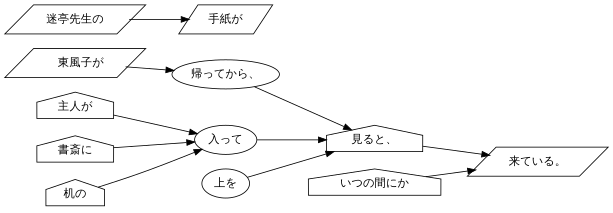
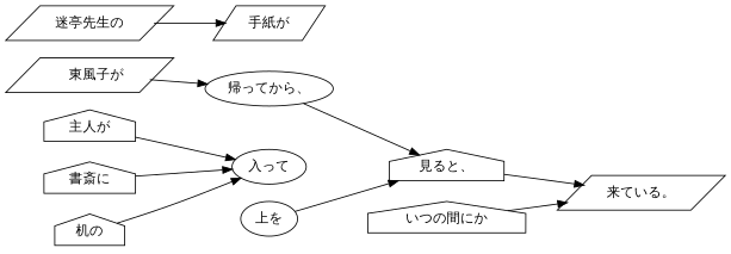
  digraph {
    rankdir=LR
    node [shape=house]
    n1 [label="　東風子が" shape=parallelogram]
    n2 [label="帰ってから、" shape=ellipse]
    n3 [label="見ると、"]
    n4 [label="来ている。" shape=parallelogram]
    n5 [label="主人が"]
    n6 [label="入って" shape=ellipse]
    n7 [label="書斎に"]
    n8 [label="机の"]
    n9 [label="上を" shape=ellipse]
    n10 [label="いつの間にか"]
    n11 [label="迷亭先生の" shape=parallelogram]
    n12 [label="手紙が" shape=parallelogram]
    n1 -> n2
    n2 -> n3
    n3 -> n4
    n5 -> n6
-   n6 -> n3
    n7 -> n6
    n8 -> n6
    n9 -> n3
    n10 -> n4
    n11 -> n12
  }
